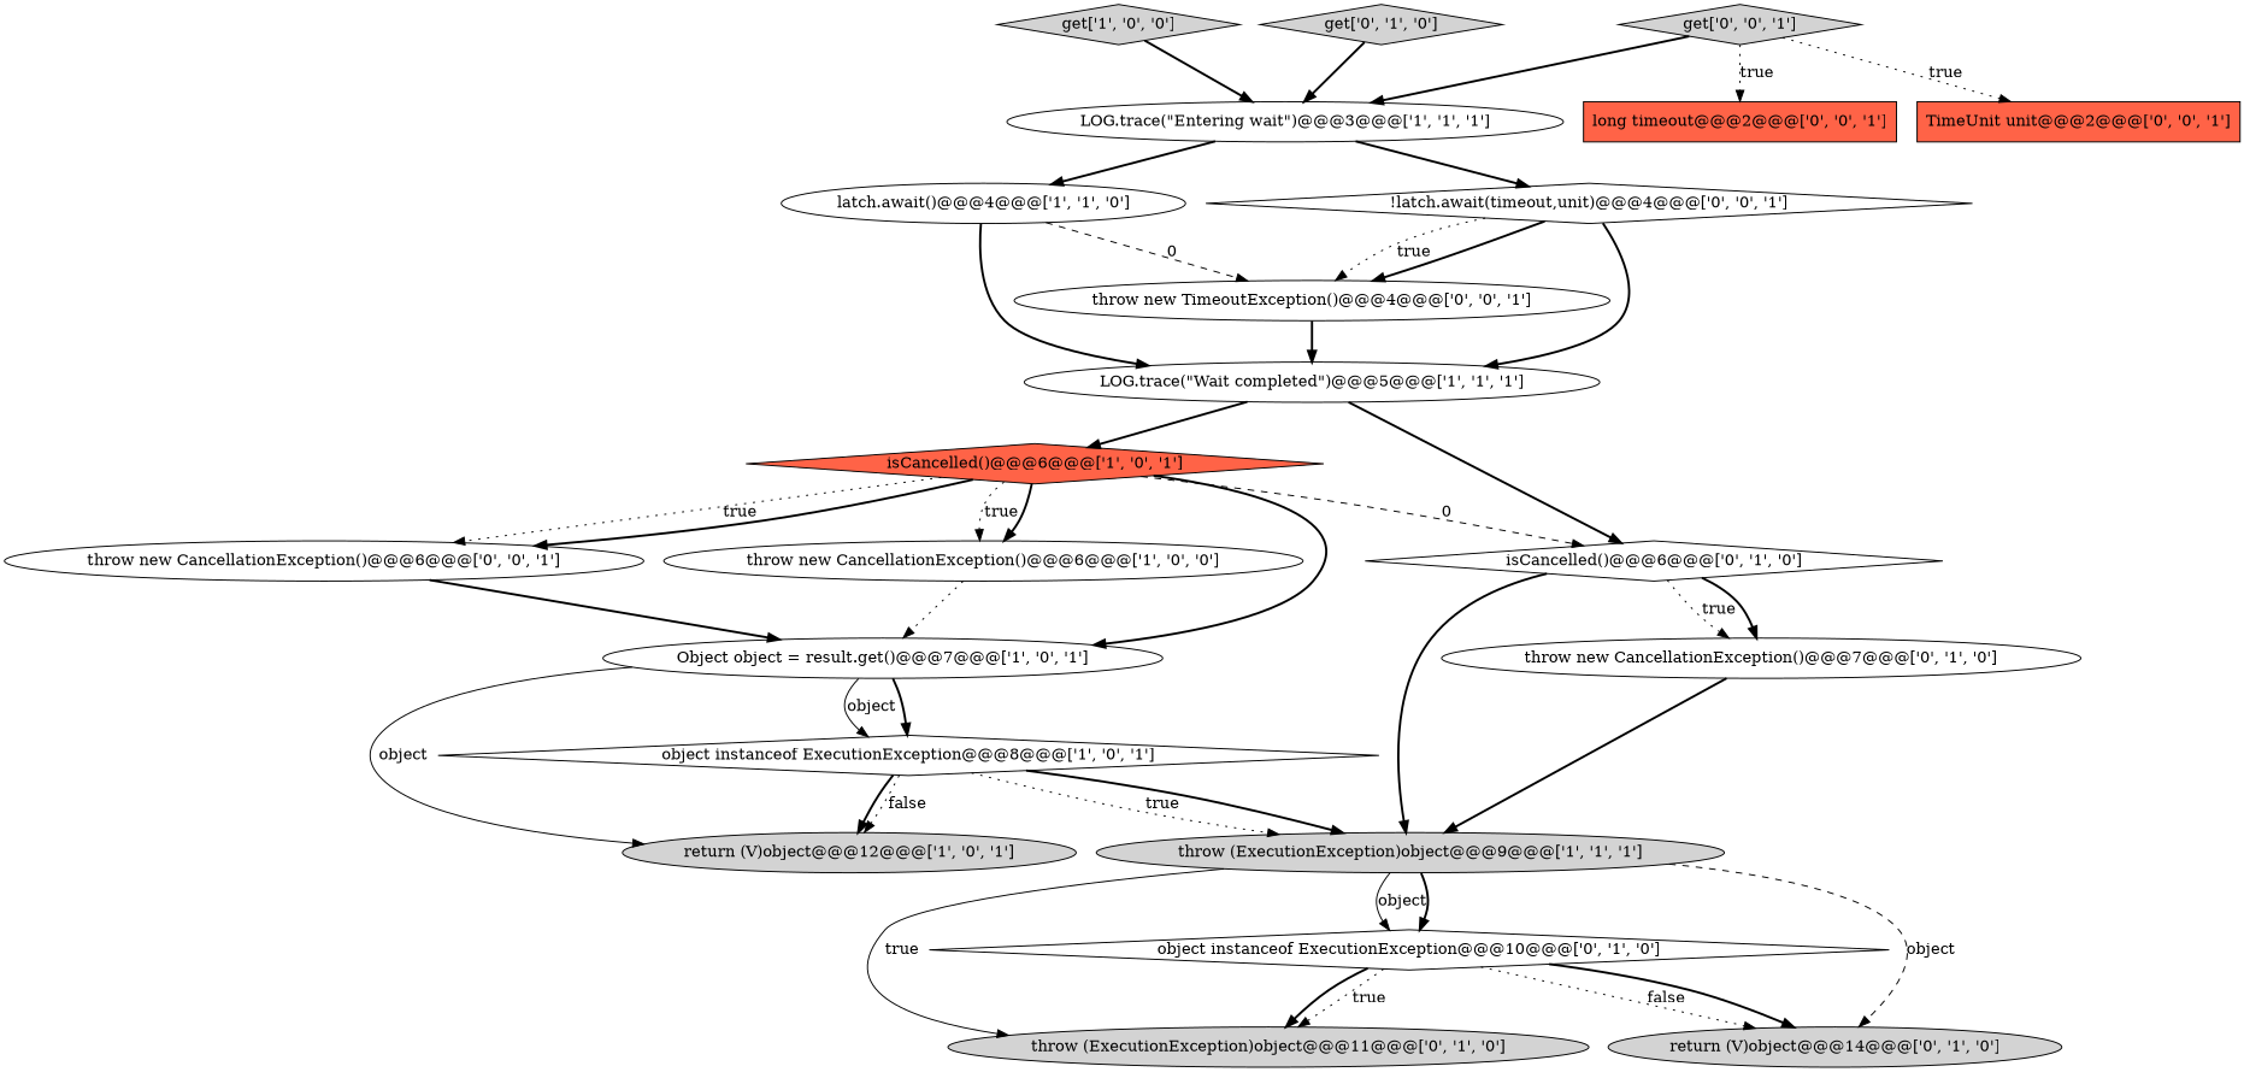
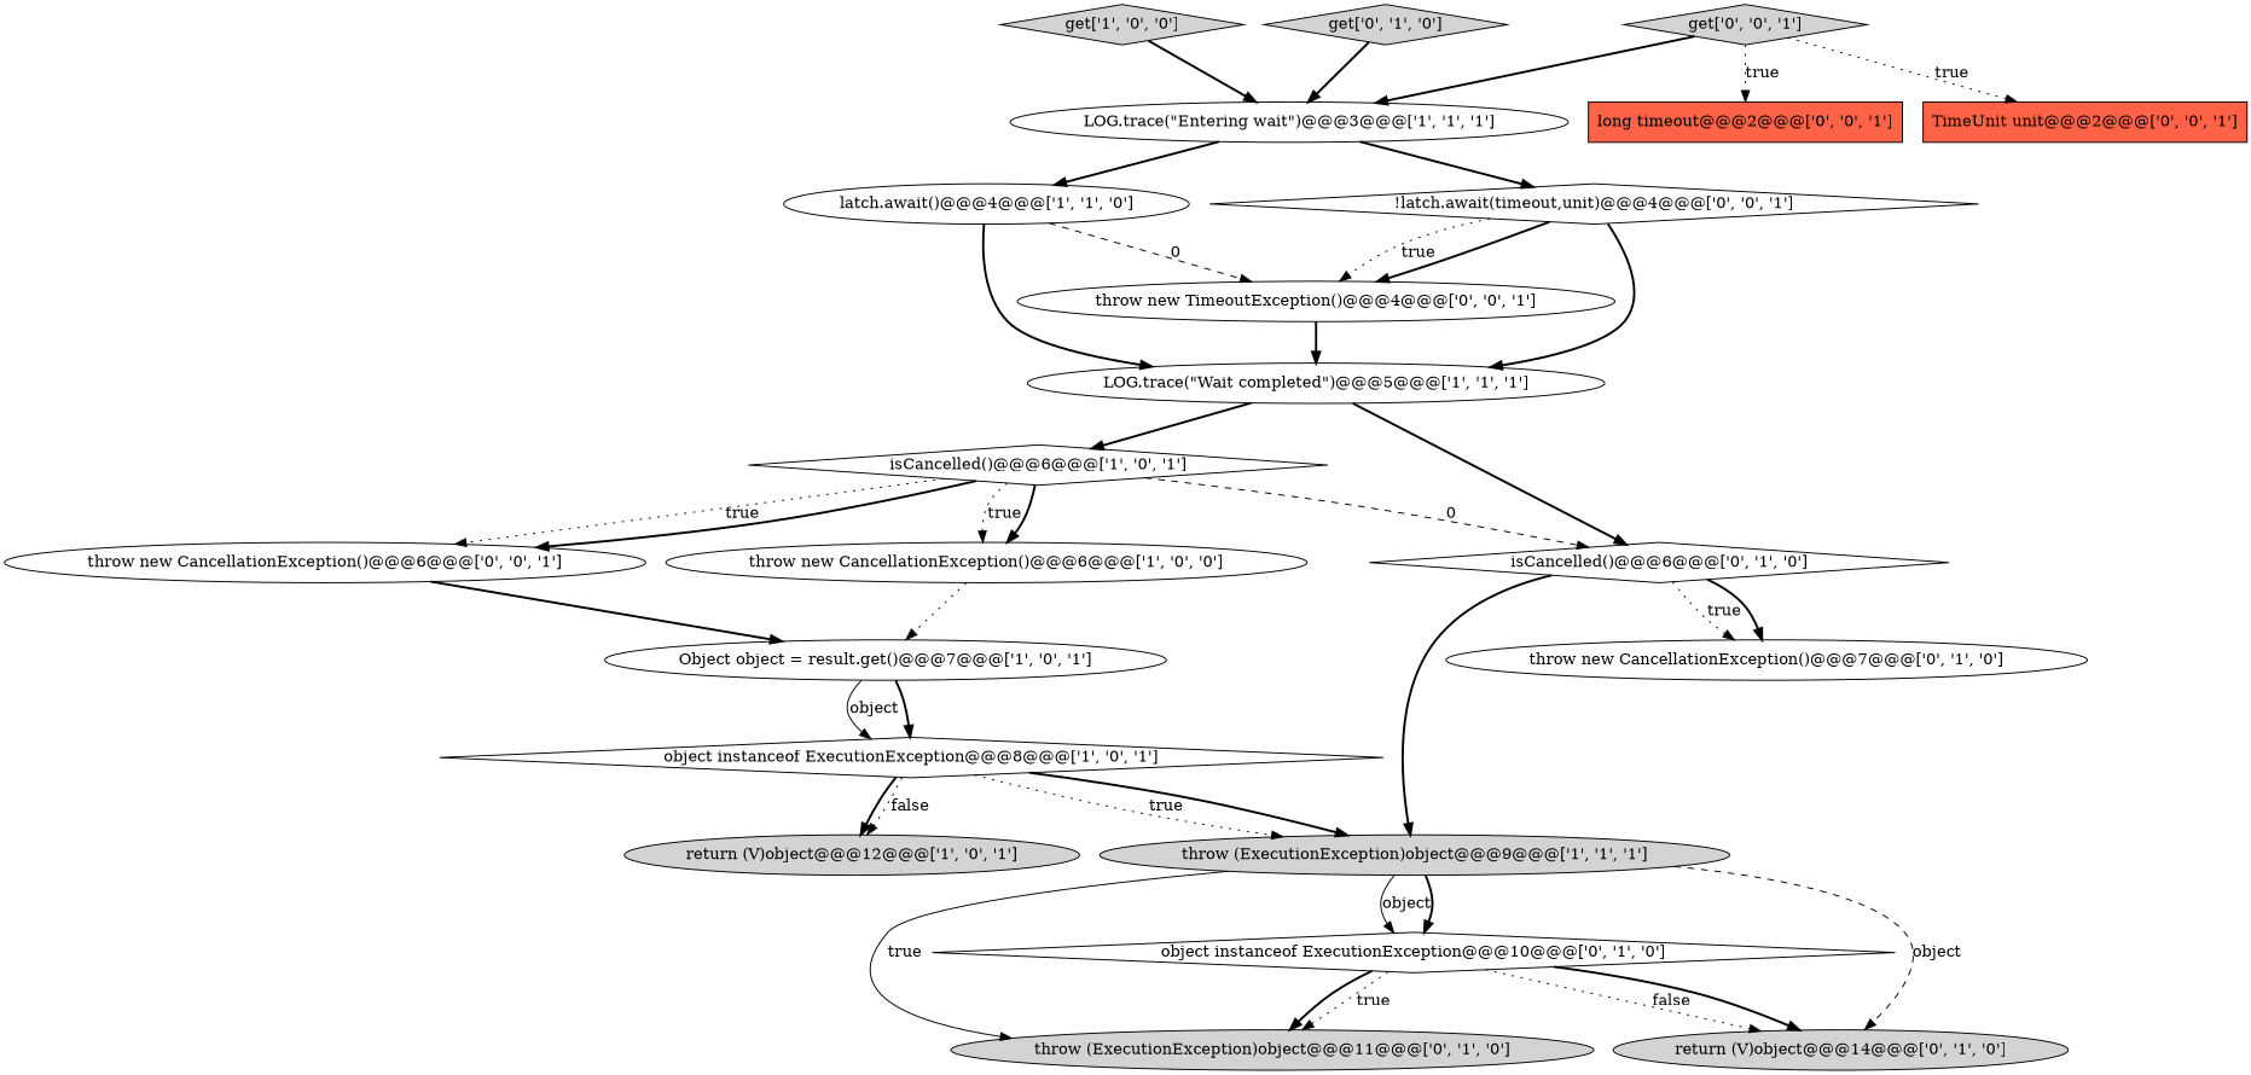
  digraph {
    node [fillcolor=white shape=ellipse style=filled]
    edge [style=bold]
    n1 [label="Object object = result.get()@@@7@@@['1', '0', '1']"]
    n2 [fillcolor=lightgray label="return (V)object@@@12@@@['1', '0', '1']"]
    n3 [label="object instanceof ExecutionException@@@8@@@['1', '0', '1']" shape=diamond]
    n4 [fillcolor=lightgray label="throw (ExecutionException)object@@@9@@@['1', '1', '1']"]
    n5 [label="object instanceof ExecutionException@@@10@@@['0', '1', '0']" shape=diamond]
    n6 [fillcolor=lightgray label="throw (ExecutionException)object@@@11@@@['0', '1', '0']"]
    n7 [fillcolor=lightgray label="return (V)object@@@14@@@['0', '1', '0']"]
    n8 [fillcolor=lightgray label="get['0', '0', '1']" shape=diamond]
    n9 [fillcolor=tomato label="TimeUnit unit@@@2@@@['0', '0', '1']" shape=box]
    n10 [label="LOG.trace(\"Entering wait\")@@@3@@@['1', '1', '1']"]
    n11 [fillcolor=tomato label="long timeout@@@2@@@['0', '0', '1']" shape=box]
    n12 [label="latch.await()@@@4@@@['1', '1', '0']"]
    n13 [label="!latch.await(timeout,unit)@@@4@@@['0', '0', '1']" shape=diamond]
    n14 [label="LOG.trace(\"Wait completed\")@@@5@@@['1', '1', '1']"]
-   n15 [fillcolor=tomato label="isCancelled()@@@6@@@['1', '0', '1']" shape=diamond]
+   n15 [label="isCancelled()@@@6@@@['1', '0', '1']" shape=diamond]
    n16 [label="isCancelled()@@@6@@@['0', '1', '0']" shape=diamond]
    n17 [label="throw new CancellationException()@@@6@@@['0', '0', '1']"]
    n18 [label="throw new CancellationException()@@@6@@@['1', '0', '0']"]
    n19 [label="throw new CancellationException()@@@7@@@['0', '1', '0']"]
    n20 [label="throw new TimeoutException()@@@4@@@['0', '0', '1']"]
    n21 [fillcolor=lightgray label="get['1', '0', '0']" shape=diamond]
    n22 [fillcolor=lightgray label="get['0', '1', '0']" shape=diamond]
-   n1 -> n2 [label=object style=solid]
    n1 -> n3
    n1 -> n3 [label=object style=solid]
    n3 -> n2
    n3 -> n2 [label=false style=dotted]
    n3 -> n4
    n3 -> n4 [label=true style=dotted]
    n4 -> n5 [label=object style=solid]
    n4 -> n5
    n4 -> n6 [label=true style=solid]
    n4 -> n7 [label=object style=dashed]
    n5 -> n6
    n5 -> n6 [label=true style=dotted]
    n5 -> n7 [label=false style=dotted]
    n5 -> n7
    n8 -> n9 [label=true style=dotted]
    n8 -> n10
    n8 -> n11 [label=true style=dotted]
    n10 -> n12
    n10 -> n13
    n12 -> n14
    n12 -> n20 [label=0 style=dashed]
    n13 -> n14
    n13 -> n20
    n13 -> n20 [label=true style=dotted]
    n14 -> n15
    n14 -> n16
-   n15 -> n1
    n15 -> n16 [label=0 style=dashed]
    n15 -> n17 [label=true style=dotted]
    n15 -> n17
    n15 -> n18 [label=true style=dotted]
    n15 -> n18
    n16 -> n4
    n16 -> n19 [label=true style=dotted]
    n16 -> n19
    n17 -> n1
    n18 -> n1 [style=dotted]
-   n19 -> n4
    n20 -> n14
    n21 -> n10
    n22 -> n10
  }
